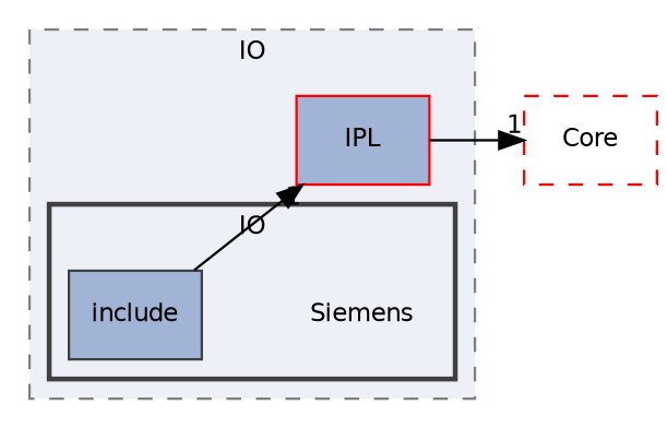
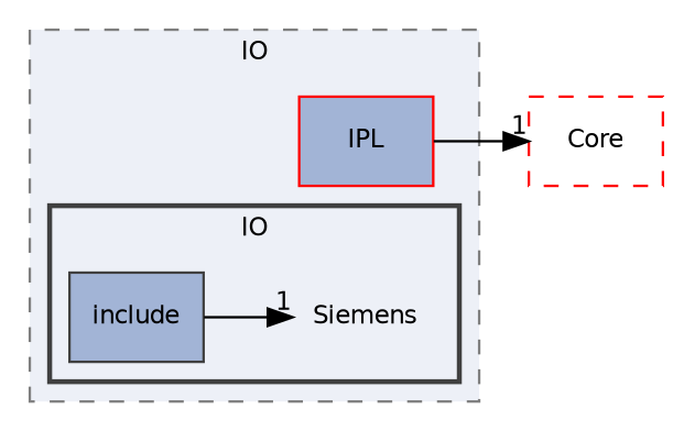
  digraph {
    compound=true
    rankdir=LR
    node [fontname=Helvetica fontsize=10 shape=box color=red fillcolor="#a2b4d6" style="filled,"]
    edge [fontname=Helvetica fontsize=10 headlabel=1 labeldistance=1.5 labelfontname=Helvetica labelfontsize=10]
    n1 [label=Siemens shape=plaintext color="" fillcolor="" style=""]
    n2 [color=grey25 label=include]
    n3 [label=IPL]
    n4 [fillcolor="#edf0f7" label=Core style="dashed,"]
    subgraph cluster_1 {
      bgcolor="#edf0f7"
      fontname=Helvetica
      fontsize=10
      label=IO
      pencolor=grey50
      style="filled,dashed,"
      n3
      subgraph cluster_2 {
        bgcolor="#edf0f7"
        fontname=Helvetica
        fontsize=10
        label=IO
        pencolor=grey25
        style="filled,bold,"
        n1
        n2
      }
    }
-   n2 -> n3
+   n2 -> n1
    n3 -> n4
  }
